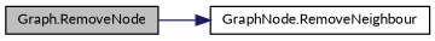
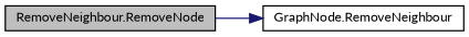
  digraph {
    rankdir=LR
    fontname=Lato
    node [color=black fontname=Lato fontsize=10 shape=record style=filled]
-   n1 [fillcolor=grey75 fontcolor=black height=0.2 label="Graph.RemoveNode" width=0.4]
+   n1 [fillcolor=grey75 fontcolor=black height=0.2 label="RemoveNeighbour.RemoveNode" width=0.4]
    n2 [fillcolor=white height=0.2 label="GraphNode.RemoveNeighbour" width=0.4]
    n1 -> n2 [color=midnightblue fontname=Lato fontsize=10 labelfontname=Helvetica labelfontsize=10 style=solid]
  }
